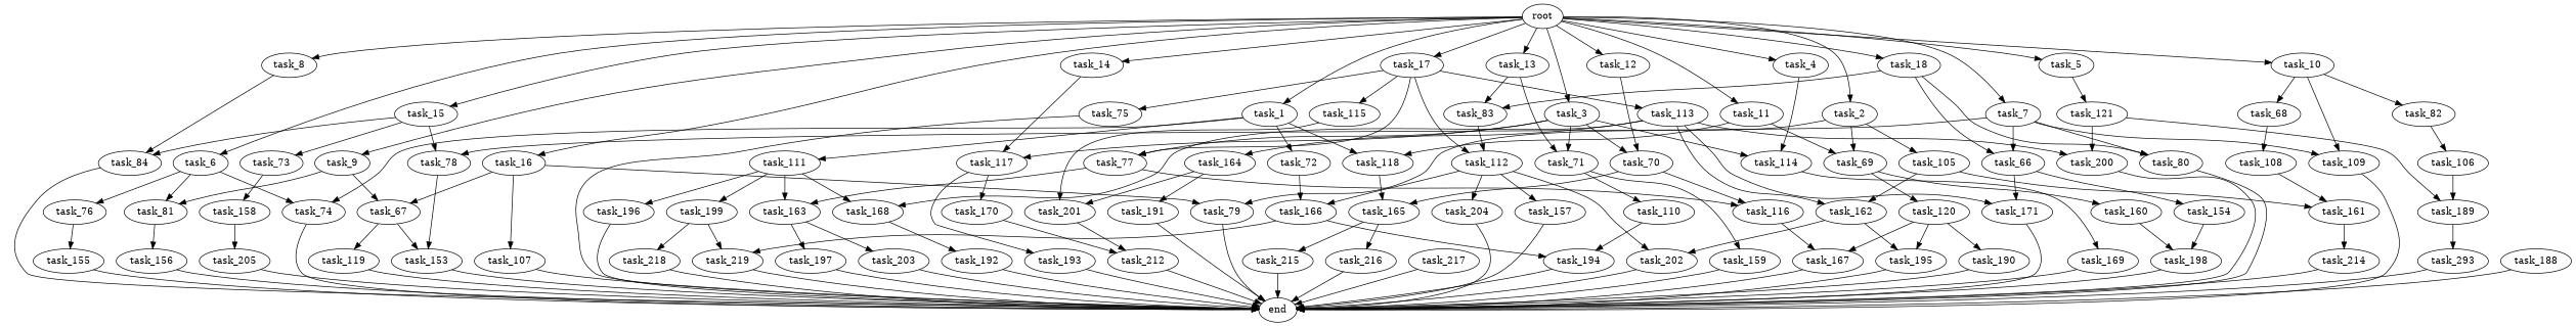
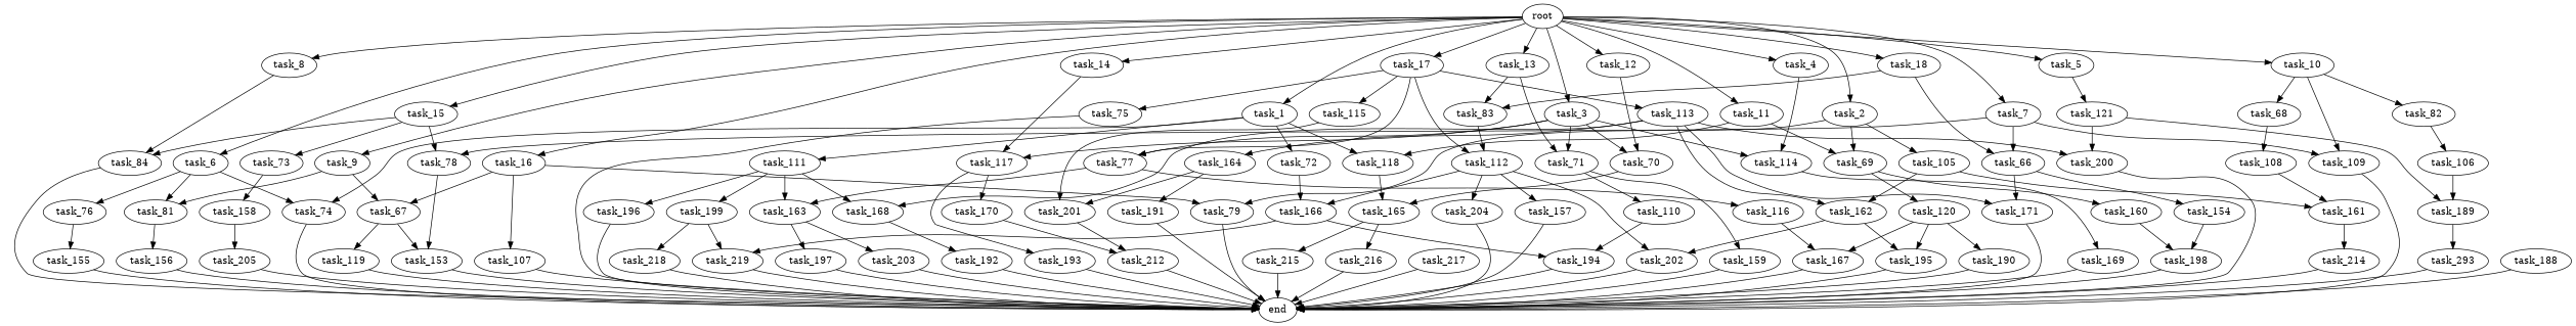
  digraph {
    task_192
    end
    task_16
    task_79
    task_107
    task_67
    task_119
    task_153
    task_212
    task_168
    task_155
    task_158
    task_205
    task_12
    task_70
    task_165
    task_116
    task_190
    task_14
    task_117
    task_193
    task_170
    task_11
    task_118
    task_69
    task_160
    task_120
    task_166
    task_219
    task_194
    task_68
    task_108
    task_161
    task_162
    task_202
    task_195
    task_84
    task_1
    task_72
    task_74
    task_111
    task_163
    task_199
    task_196
    task_214
    task_156
    task_13
    task_83
    task_71
    task_112
    task_159
    task_110
    task_200
    task_217
    root
    task_7
    task_2
    task_4
    task_17
    task_10
    task_6
    task_18
    task_15
    task_3
    task_8
    task_9
    task_5
    task_66
    task_78
    task_109
-   task_80
    task_105
    task_114
    task_115
    task_77
    task_75
    task_113
    task_82
    task_76
    task_81
    task_73
    task_121
    task_216
    task_154
    task_171
    task_215
    task_106
    task_189
    n89 [label=task_293]
    task_157
    task_198
    task_203
    task_201
    task_197
    task_167
    task_169
    task_218
    task_191
    task_204
    task_188
    task_164
    task_192 -> end
    task_16 -> task_79
    task_16 -> task_107
    task_16 -> task_67
    task_79 -> end
    task_107 -> end
    task_67 -> task_119
    task_67 -> task_153
    task_119 -> end
    task_153 -> end
    task_212 -> end
    task_168 -> task_192
    task_155 -> end
    task_158 -> task_205
    task_205 -> end
    task_12 -> task_70
    task_70 -> task_165
-   task_70 -> task_116
    task_165 -> task_216
    task_165 -> task_215
    task_116 -> task_167
    task_190 -> end
    task_14 -> task_117
    task_117 -> task_193
    task_117 -> task_170
    task_193 -> end
    task_170 -> task_212
    task_11 -> task_118
    task_11 -> task_69
    task_118 -> task_165
    task_69 -> task_160
    task_69 -> task_120
    task_160 -> task_198
    task_120 -> task_190
    task_120 -> task_195
    task_120 -> task_167
    task_166 -> task_219
    task_166 -> task_194
    task_219 -> end
    task_194 -> end
    task_68 -> task_108
    task_108 -> task_161
    task_161 -> task_214
    task_162 -> task_202
    task_162 -> task_195
    task_202 -> end
    task_195 -> end
    task_84 -> end
    task_1 -> task_118
    task_1 -> task_72
    task_1 -> task_74
    task_1 -> task_111
    task_72 -> task_166
    task_74 -> end
    task_111 -> task_168
    task_111 -> task_163
    task_111 -> task_199
    task_111 -> task_196
    task_163 -> task_203
    task_163 -> task_197
    task_199 -> task_219
    task_199 -> task_218
    task_196 -> end
    task_214 -> end
    task_156 -> end
    task_13 -> task_83
    task_13 -> task_71
    task_83 -> task_112
    task_71 -> task_159
    task_71 -> task_110
    task_112 -> task_166
    task_112 -> task_202
    task_112 -> task_157
    task_112 -> task_204
    task_159 -> end
    task_110 -> task_194
    task_200 -> end
    task_217 -> end
    root -> task_16
    root -> task_12
    root -> task_14
    root -> task_11
    root -> task_1
    root -> task_13
    root -> task_7
    root -> task_2
    root -> task_4
    root -> task_17
    root -> task_10
    root -> task_6
    root -> task_18
    root -> task_15
    root -> task_3
    root -> task_8
    root -> task_9
    root -> task_5
    task_7 -> task_66
    task_7 -> task_78
    task_7 -> task_109
-   task_7 -> task_80
    task_2 -> task_79
    task_2 -> task_69
    task_2 -> task_105
    task_4 -> task_114
    task_17 -> task_112
    task_17 -> task_115
    task_17 -> task_77
    task_17 -> task_75
    task_17 -> task_113
    task_10 -> task_68
    task_10 -> task_109
    task_10 -> task_82
    task_6 -> task_74
    task_6 -> task_76
    task_6 -> task_81
    task_18 -> task_83
    task_18 -> task_66
-   task_18 -> task_80
    task_15 -> task_84
    task_15 -> task_78
    task_15 -> task_73
    task_3 -> task_70
    task_3 -> task_117
    task_3 -> task_71
    task_3 -> task_114
    task_3 -> task_77
    task_8 -> task_84
    task_9 -> task_67
    task_9 -> task_81
    task_5 -> task_121
    task_66 -> task_154
    task_66 -> task_171
    task_78 -> task_153
    task_109 -> end
-   task_80 -> end
    task_105 -> task_161
    task_105 -> task_162
    task_114 -> task_169
    task_115 -> task_201
    task_77 -> task_116
    task_77 -> task_163
    task_75 -> end
    task_113 -> task_168
    task_113 -> task_162
    task_113 -> task_200
    task_113 -> task_171
    task_113 -> task_164
    task_82 -> task_106
    task_76 -> task_155
    task_81 -> task_156
    task_73 -> task_158
    task_121 -> task_200
    task_121 -> task_189
    task_216 -> end
    task_154 -> task_198
    task_171 -> end
    task_215 -> end
    task_106 -> task_189
    task_189 -> n89
    n89 -> end
    task_157 -> end
    task_198 -> end
    task_203 -> end
    task_201 -> task_212
    task_197 -> end
    task_167 -> end
    task_169 -> end
    task_218 -> end
    task_191 -> end
    task_204 -> end
    task_188 -> end
    task_164 -> task_201
    task_164 -> task_191
  }
